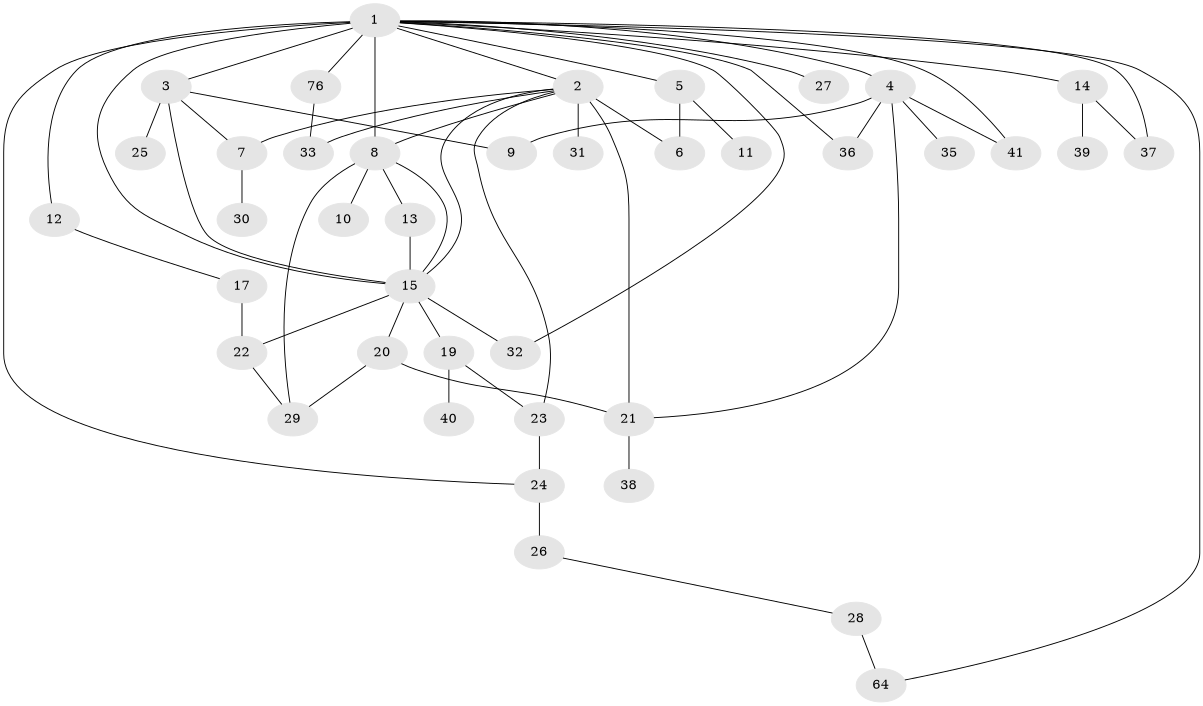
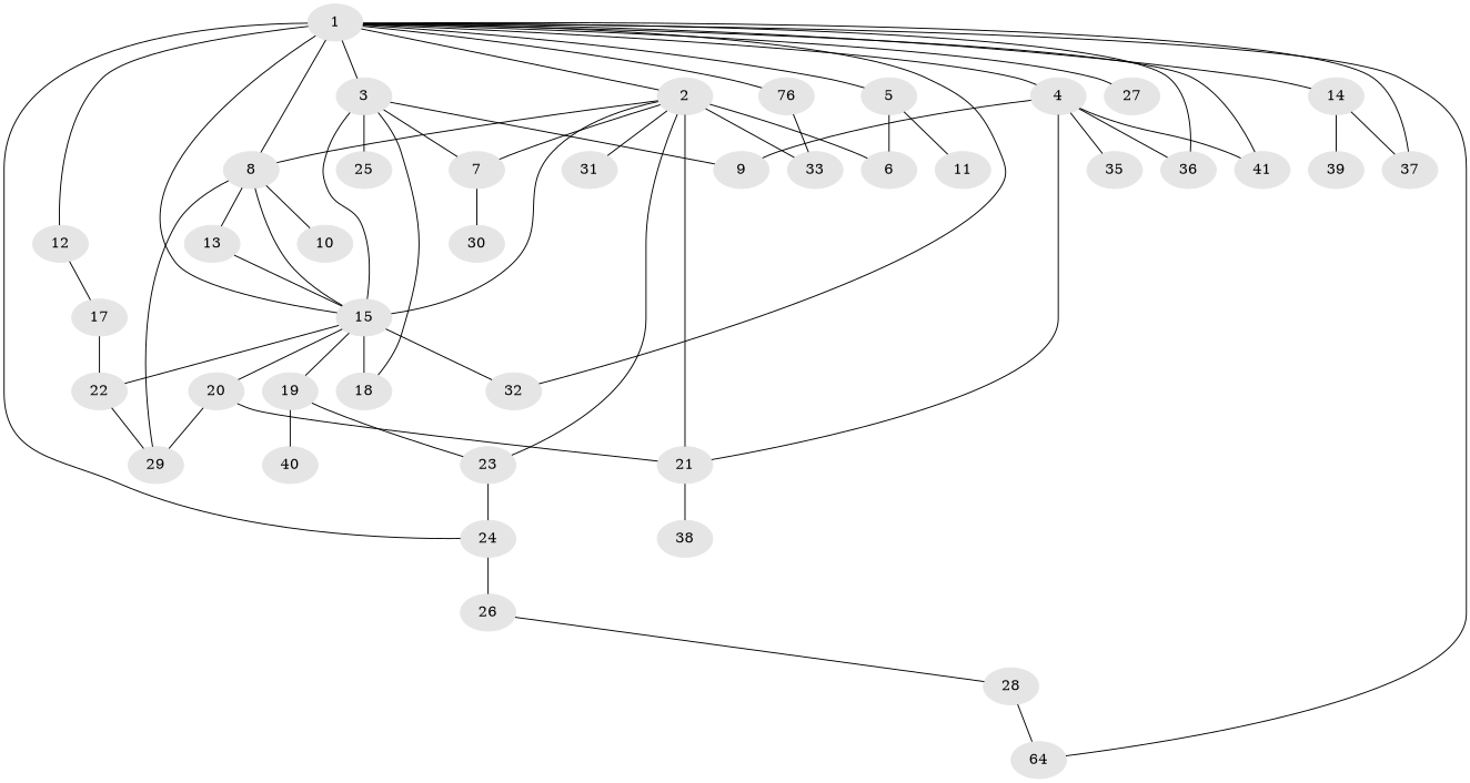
  graph {
    node [color=gray90 style=filled]
    edge [weight=1.0]
    1
    2
    3
    4
    5
    8
    12
    14
    15
    n10 [label=76]
    24
    27
    32
    n14 [label=64]
    36
    37
    41
    6
    7
    21
    23
    31
    33
    9
+   18
    25
    35
    11
    10
    13
    29
    17
    39
    19
    20
    22
    26
    30
    38
    40
    28
    1 -- 2
    1 -- 3
    1 -- 4
    1 -- 5
    1 -- 8 [weight=9.0]
    1 -- 12
    1 -- 14
    1 -- 15
    1 -- n10
    1 -- 24
    1 -- 27
    1 -- 32
    1 -- n14
    1 -- 36
    1 -- 37
    1 -- 41
    2 -- 8
    2 -- 15
    2 -- 6 [weight=5.0]
    2 -- 7
    2 -- 21
    2 -- 23
    2 -- 31
    2 -- 33
    3 -- 15
    3 -- 7 [weight=2.0]
    3 -- 9
+   3 -- 18
    3 -- 25 [weight=5.0]
    4 -- 36
    4 -- 41
    4 -- 21
    4 -- 9 [weight=3.0]
    4 -- 35
    5 -- 6
    5 -- 11
    8 -- 15
    8 -- 10
    8 -- 13
    8 -- 29
    12 -- 17
    14 -- 37
    14 -- 39
    15 -- 32
+   15 -- 18 [weight=7.0]
    15 -- 19
    15 -- 20
    15 -- 22
    n10 -- 33
    24 -- 26 [weight=2.0]
    7 -- 30 [weight=4.0]
    21 -- 38
    23 -- 24
    13 -- 15
    17 -- 22 [weight=4.0]
    19 -- 23
    19 -- 40
    20 -- 21
    20 -- 29
    22 -- 29
    26 -- 28
    28 -- n14
  }
